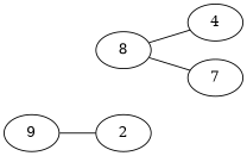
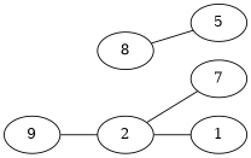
  graph {
    rankdir=LR
+   n1 [label=1]
    n2 [label=2]
    n3 [label=9]
-   n4 [label=4]
+   n4 [label=5]
    n5 [label=7]
    n6 [label=8]
+   n2 -- n1
    n3 -- n2
    n6 -- n4
-   n6 -- n5
+   n2 -- n5
  }
